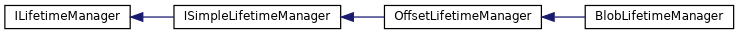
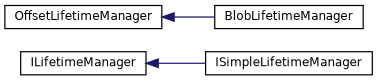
  digraph {
    rankdir=LR
    node [color=black fillcolor=white fontname=Helvetica fontsize=10 shape=record style=filled]
    edge [color=midnightblue dir=back fontname=Helvetica fontsize=10 labelfontname=Helvetica labelfontsize=10 style=solid]
    n1 [height=0.2 label=ILifetimeManager width=0.4]
    n2 [height=0.2 label=ISimpleLifetimeManager width=0.4]
    n3 [height=0.2 label=OffsetLifetimeManager width=0.4]
    n4 [height=0.2 label=BlobLifetimeManager width=0.4]
    n1 -> n2
-   n2 -> n3
    n3 -> n4
  }
